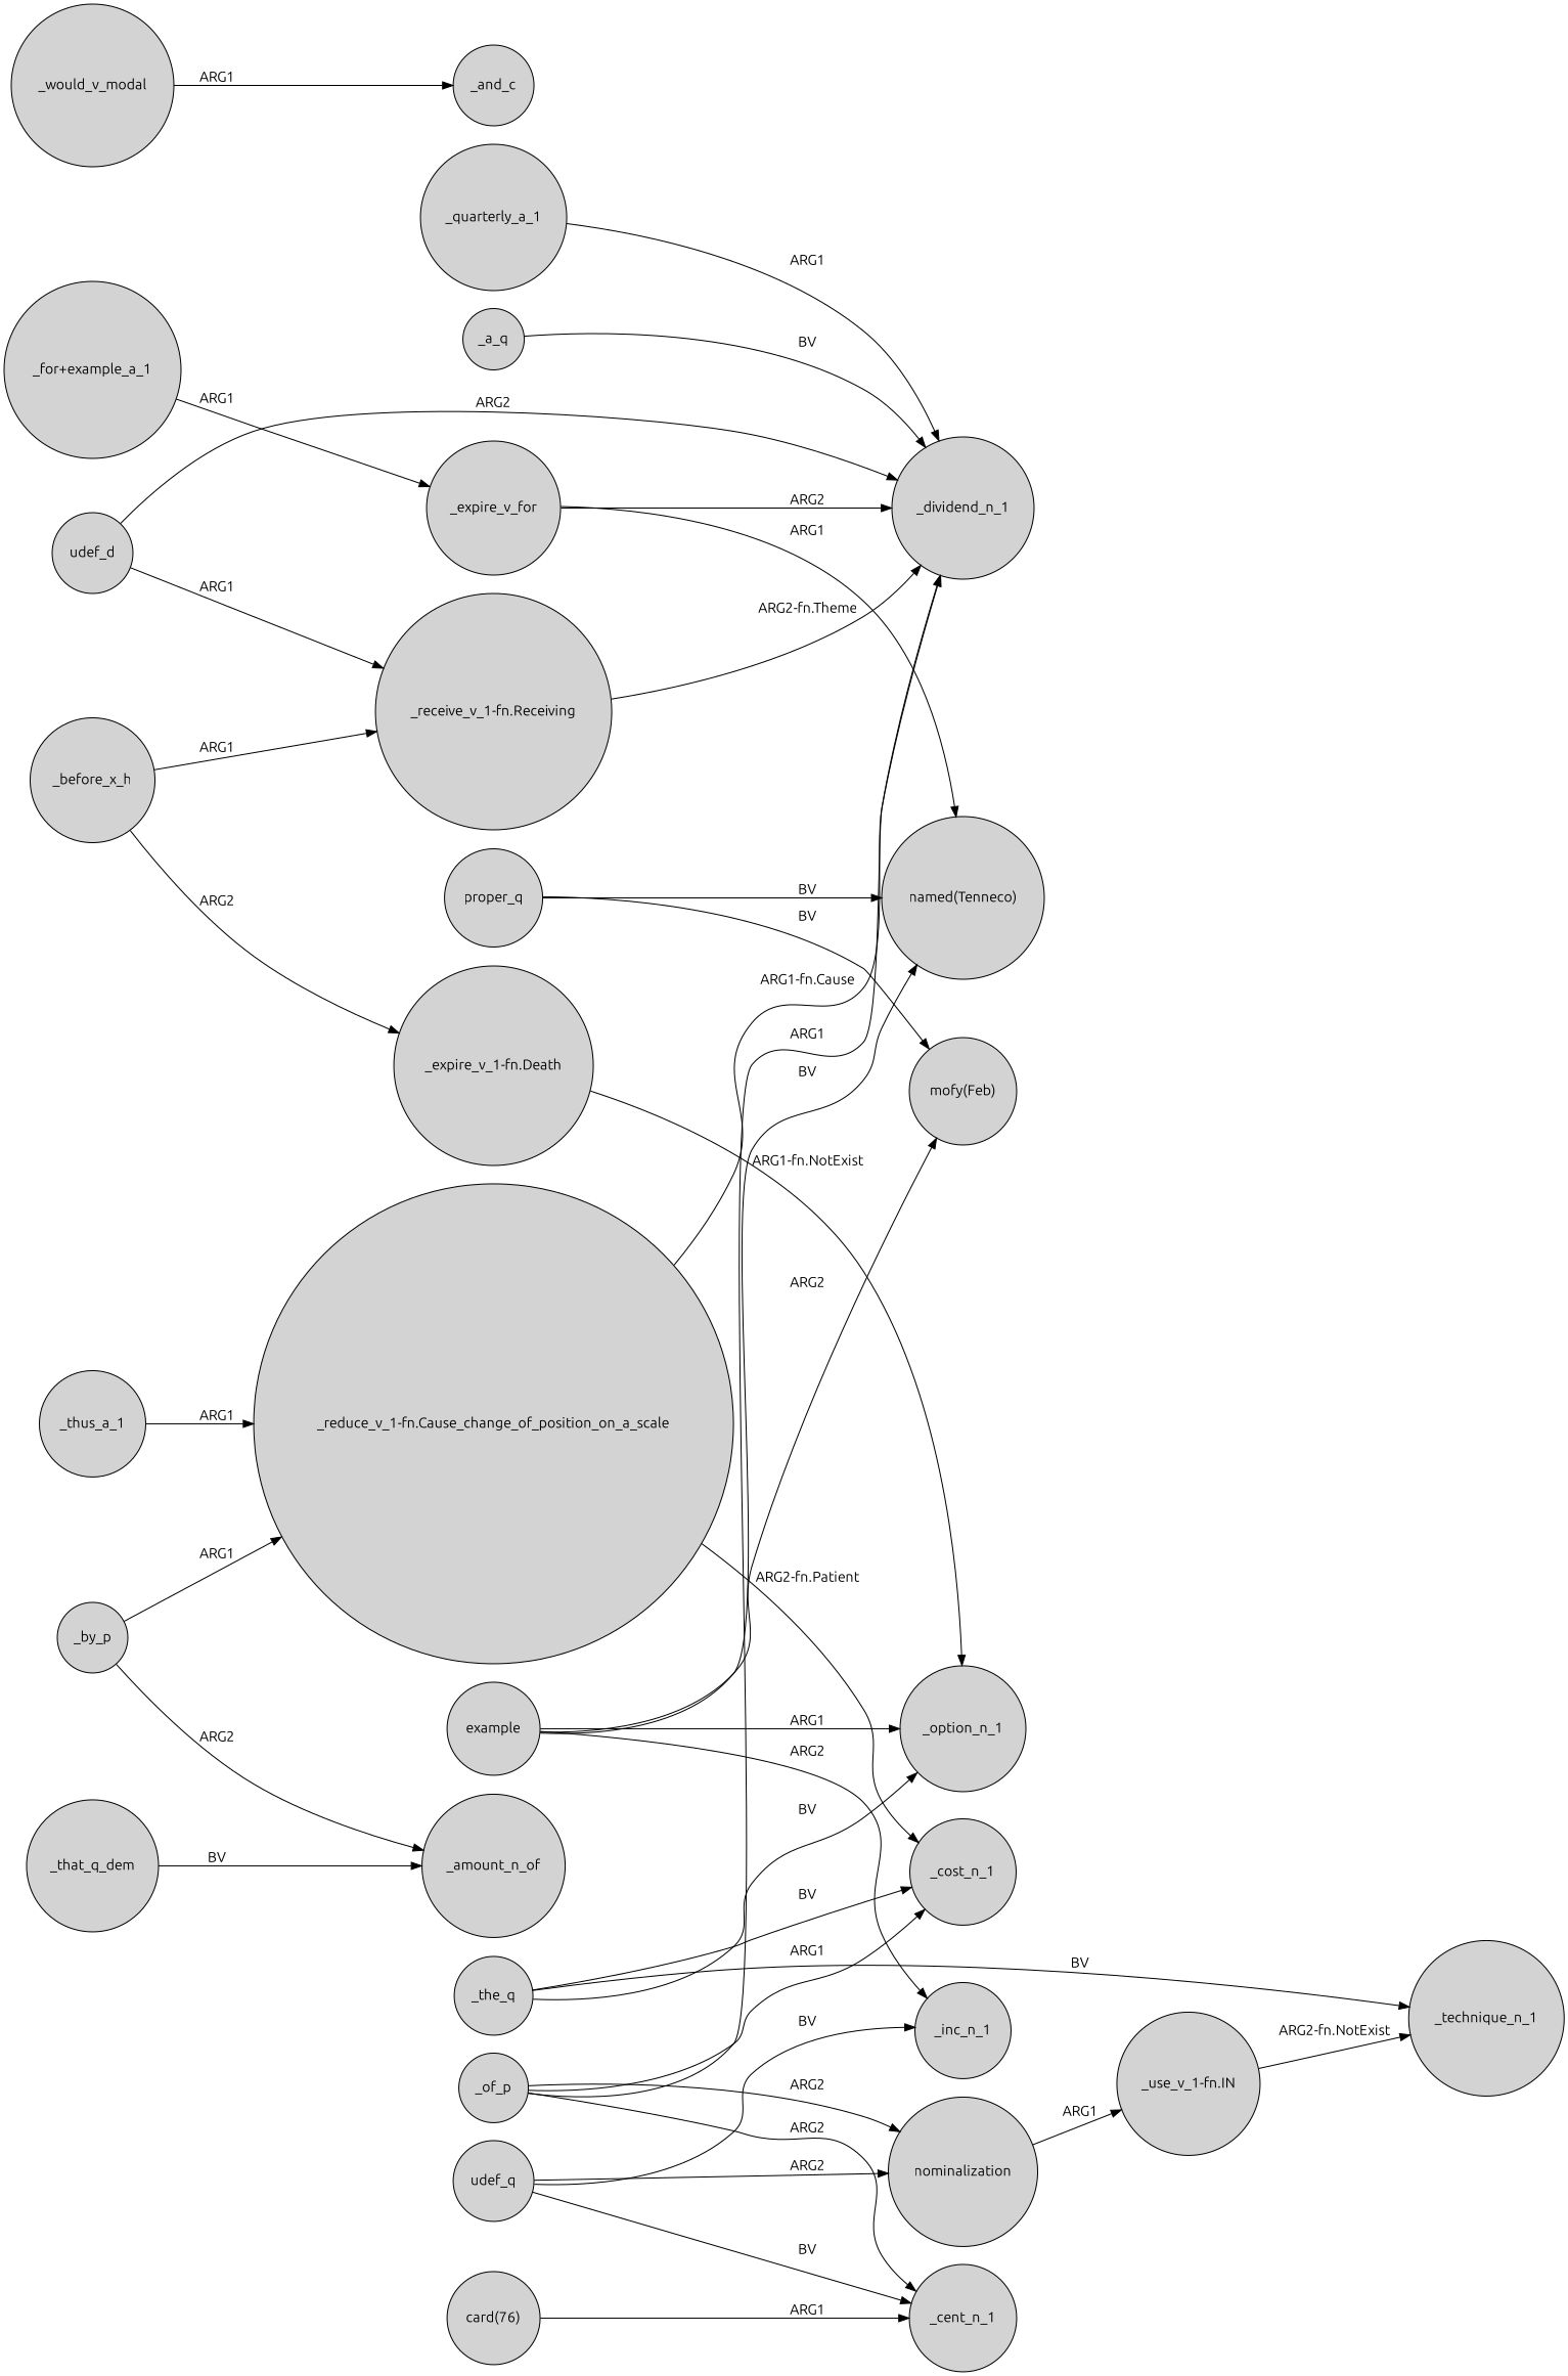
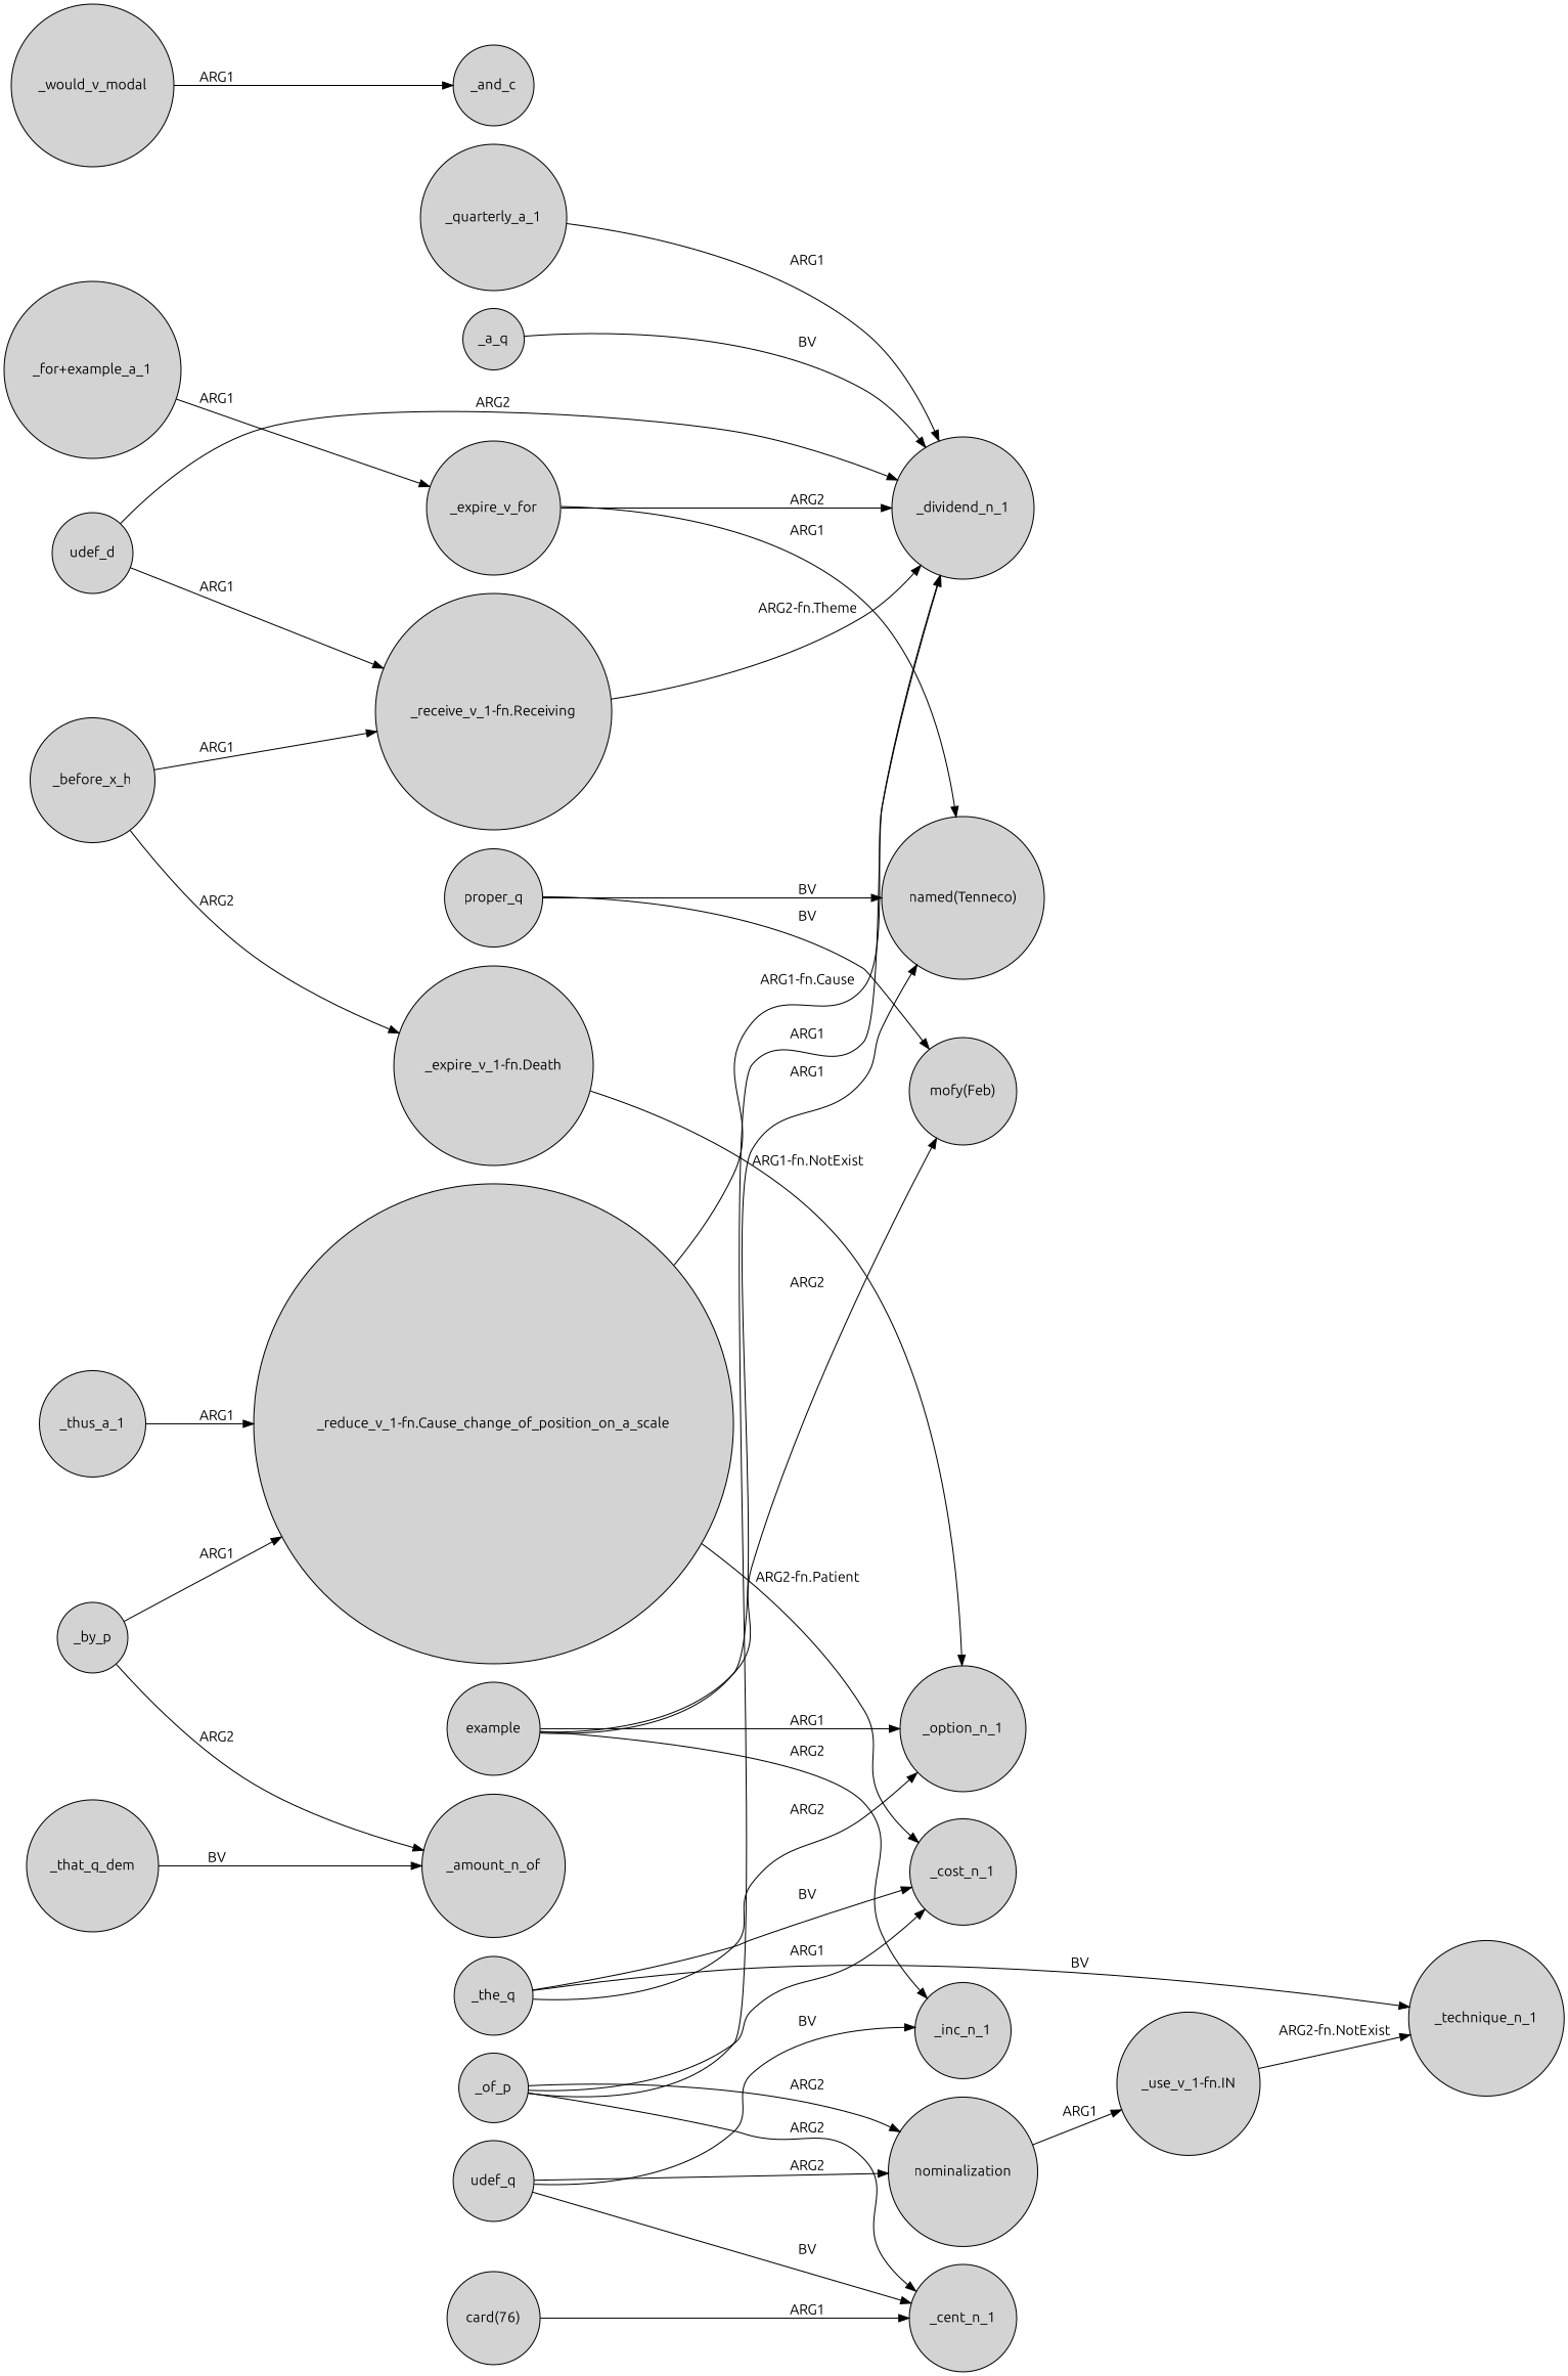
  digraph {
    fontname=Ubuntu
    rankdir=LR
    node [fontname=Ubuntu shape=circle style=filled]
    edge [fontname=Ubuntu]
    _by_p
    "_reduce_v_1-fn.Cause_change_of_position_on_a_scale"
    _amount_n_of
    _dividend_n_1
    _cost_n_1
    _would_v_modal
    _and_c
    n8 [label=_expire_v_for]
    "_for+example_a_1"
    "named(Tenneco)"
    udef_q
    _inc_n_1
    nominalization
    _cent_n_1
    "_use_v_1-fn.IN"
    _that_q_dem
    _before_x_h
    "_receive_v_1-fn.Receiving"
    "_expire_v_1-fn.Death"
    _option_n_1
    _the_q
    _technique_n_1
    n23 [label=udef_d]
    _quarterly_a_1
    n25 [label=example]
    "mofy(Feb)"
    _of_p
    proper_q
    _thus_a_1
    "card(76)"
    _a_q
    _by_p -> "_reduce_v_1-fn.Cause_change_of_position_on_a_scale" [label=ARG1]
    _by_p -> _amount_n_of [label=ARG2]
    "_reduce_v_1-fn.Cause_change_of_position_on_a_scale" -> _dividend_n_1 [label="ARG1-fn.Cause"]
    "_reduce_v_1-fn.Cause_change_of_position_on_a_scale" -> _cost_n_1 [label="ARG2-fn.Patient"]
    _would_v_modal -> _and_c [label=ARG1]
    n8 -> _dividend_n_1 [label=ARG2]
    n8 -> "named(Tenneco)" [label=ARG1]
    "_for+example_a_1" -> n8 [label=ARG1]
    udef_q -> _inc_n_1 [label=BV]
    udef_q -> nominalization [label=ARG2]
    udef_q -> _cent_n_1 [label=BV]
    nominalization -> "_use_v_1-fn.IN" [label=ARG1]
    "_use_v_1-fn.IN" -> _technique_n_1 [label="ARG2-fn.NotExist"]
    _that_q_dem -> _amount_n_of [label=BV]
    _before_x_h -> "_receive_v_1-fn.Receiving" [label=ARG1]
    _before_x_h -> "_expire_v_1-fn.Death" [label=ARG2]
    "_receive_v_1-fn.Receiving" -> _dividend_n_1 [label="ARG2-fn.Theme"]
    "_expire_v_1-fn.Death" -> _option_n_1 [label="ARG1-fn.NotExist"]
    _the_q -> _cost_n_1 [label=BV]
-   _the_q -> _option_n_1 [label=BV]
+   _the_q -> _option_n_1 [label=ARG2]
    _the_q -> _technique_n_1 [label=BV]
    n23 -> _dividend_n_1 [label=ARG2]
    n23 -> "_receive_v_1-fn.Receiving" [label=ARG1]
    _quarterly_a_1 -> _dividend_n_1 [label=ARG1]
-   n25 -> "named(Tenneco)" [label=BV]
+   n25 -> "named(Tenneco)" [label=ARG1]
    n25 -> _inc_n_1 [label=ARG2]
    n25 -> _option_n_1 [label=ARG1]
    n25 -> "mofy(Feb)" [label=ARG2]
    _of_p -> _dividend_n_1 [label=ARG1]
    _of_p -> _cost_n_1 [label=ARG1]
    _of_p -> nominalization [label=ARG2]
    _of_p -> _cent_n_1 [label=ARG2]
    proper_q -> "named(Tenneco)" [label=BV]
    proper_q -> "mofy(Feb)" [label=BV]
    _thus_a_1 -> "_reduce_v_1-fn.Cause_change_of_position_on_a_scale" [label=ARG1]
    "card(76)" -> _cent_n_1 [label=ARG1]
    _a_q -> _dividend_n_1 [label=BV]
  }
